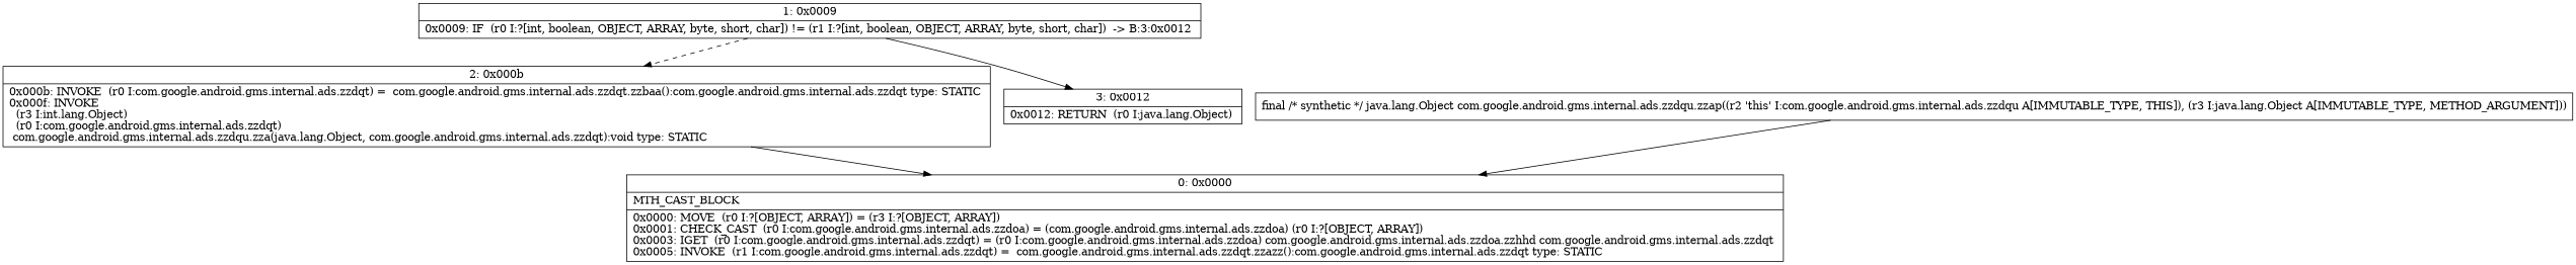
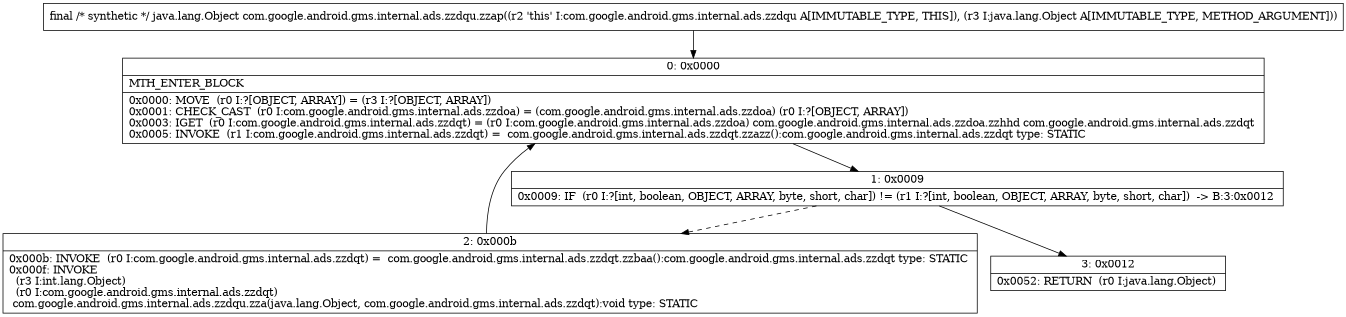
  digraph {
    node [shape=record]
-   n1 [label="{0\:\ 0x0000|MTH_CAST_BLOCK\l|0x0000: MOVE  (r0 I:?[OBJECT, ARRAY]) = (r3 I:?[OBJECT, ARRAY]) \l0x0001: CHECK_CAST  (r0 I:com.google.android.gms.internal.ads.zzdoa) = (com.google.android.gms.internal.ads.zzdoa) (r0 I:?[OBJECT, ARRAY]) \l0x0003: IGET  (r0 I:com.google.android.gms.internal.ads.zzdqt) = (r0 I:com.google.android.gms.internal.ads.zzdoa) com.google.android.gms.internal.ads.zzdoa.zzhhd com.google.android.gms.internal.ads.zzdqt \l0x0005: INVOKE  (r1 I:com.google.android.gms.internal.ads.zzdqt) =  com.google.android.gms.internal.ads.zzdqt.zzazz():com.google.android.gms.internal.ads.zzdqt type: STATIC \l}"]
+   n1 [label="{0\:\ 0x0000|MTH_ENTER_BLOCK\l|0x0000: MOVE  (r0 I:?[OBJECT, ARRAY]) = (r3 I:?[OBJECT, ARRAY]) \l0x0001: CHECK_CAST  (r0 I:com.google.android.gms.internal.ads.zzdoa) = (com.google.android.gms.internal.ads.zzdoa) (r0 I:?[OBJECT, ARRAY]) \l0x0003: IGET  (r0 I:com.google.android.gms.internal.ads.zzdqt) = (r0 I:com.google.android.gms.internal.ads.zzdoa) com.google.android.gms.internal.ads.zzdoa.zzhhd com.google.android.gms.internal.ads.zzdqt \l0x0005: INVOKE  (r1 I:com.google.android.gms.internal.ads.zzdqt) =  com.google.android.gms.internal.ads.zzdqt.zzazz():com.google.android.gms.internal.ads.zzdqt type: STATIC \l}"]
    n2 [label="{1\:\ 0x0009|0x0009: IF  (r0 I:?[int, boolean, OBJECT, ARRAY, byte, short, char]) != (r1 I:?[int, boolean, OBJECT, ARRAY, byte, short, char])  \-\> B:3:0x0012 \l}"]
    n3 [label="{2\:\ 0x000b|0x000b: INVOKE  (r0 I:com.google.android.gms.internal.ads.zzdqt) =  com.google.android.gms.internal.ads.zzdqt.zzbaa():com.google.android.gms.internal.ads.zzdqt type: STATIC \l0x000f: INVOKE  \l  (r3 I:int.lang.Object)\l  (r0 I:com.google.android.gms.internal.ads.zzdqt)\l com.google.android.gms.internal.ads.zzdqu.zza(java.lang.Object, com.google.android.gms.internal.ads.zzdqt):void type: STATIC \l}"]
-   n4 [label="{3\:\ 0x0012|0x0012: RETURN  (r0 I:java.lang.Object) \l}"]
+   n4 [label="{3\:\ 0x0012|0x0052: RETURN  (r0 I:java.lang.Object) \l}"]
    n5 [label="{final \/* synthetic *\/ java.lang.Object com.google.android.gms.internal.ads.zzdqu.zzap((r2 'this' I:com.google.android.gms.internal.ads.zzdqu A[IMMUTABLE_TYPE, THIS]), (r3 I:java.lang.Object A[IMMUTABLE_TYPE, METHOD_ARGUMENT])) }"]
+   n1 -> n2
    n2 -> n3 [style=dashed]
    n2 -> n4
    n3 -> n1
    n5 -> n1
  }
